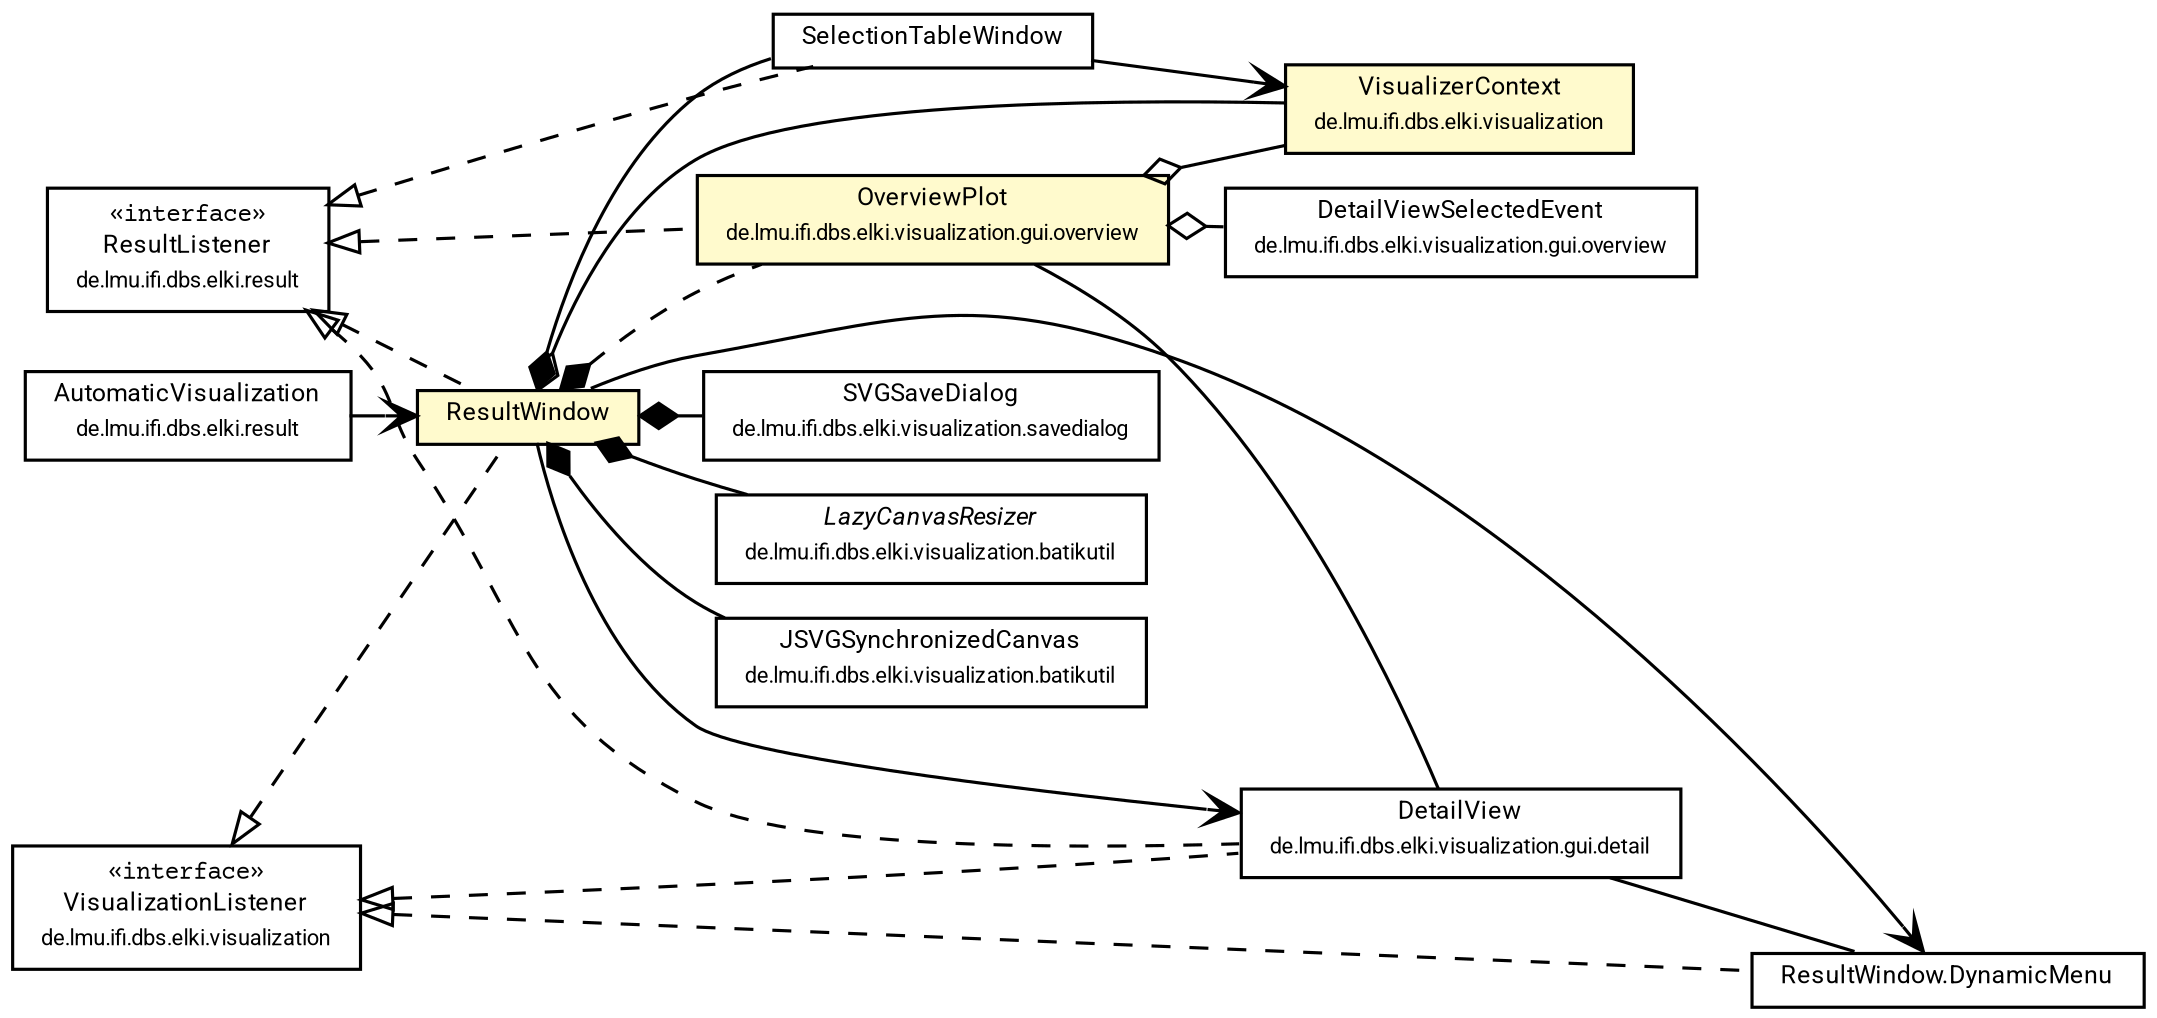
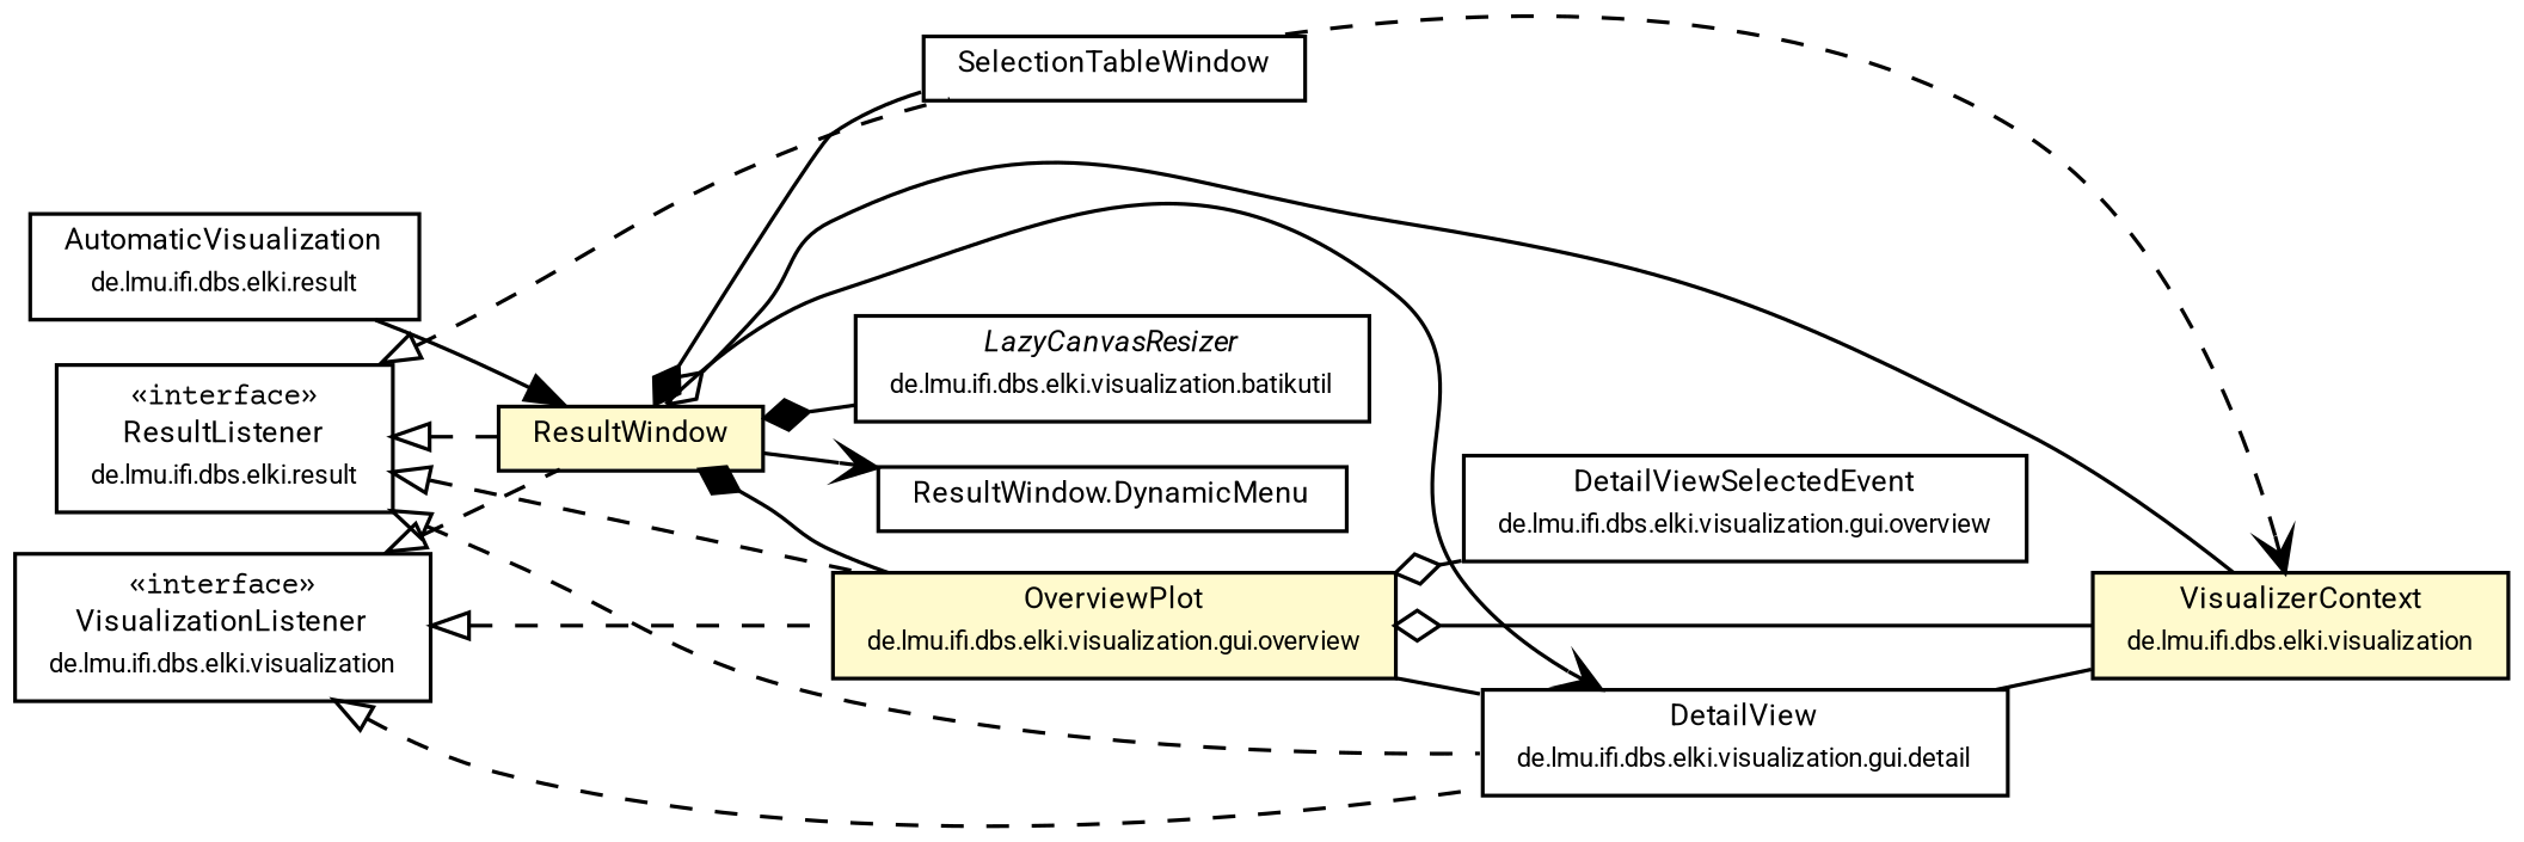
  digraph {
    fontname="Courier Prime"
    nodesep=0.15
    rankdir=LR
    ranksep=0.25
    node [fontcolor=black fontname="Courier Prime" fontsize=8 margin=0 shape=plaintext]
    edge [arrowhead=none color=black fontname="Courier Prime" fontsize=7 labelfontname=Roboto labelfontsize=7 weight=9 arrowtail=empty dir=back]
    n1 [height=0 label=<<table title="de.lmu.ifi.dbs.elki.result.AutomaticVisualization" border="0" cellborder="1" cellspacing="0" cellpadding="2" href="../../result/AutomaticVisualization.html" target="_parent"> 		<tr><td><table border="0" cellspacing="0" cellpadding="1"> 		<tr><td align="center" balign="center"> <font face="Roboto">AutomaticVisualization</font> </td></tr> 		<tr><td align="center" balign="center"> <font face="Roboto" point-size="7.0">de.lmu.ifi.dbs.elki.result</font> </td></tr> 		</table></td></tr> 		</table>> width=0]
    n2 [height=0 label=<<table title="de.lmu.ifi.dbs.elki.visualization.gui.ResultWindow" border="0" cellborder="1" cellspacing="0" cellpadding="2" bgcolor="lemonChiffon" href="ResultWindow.html" target="_parent"> 		<tr><td><table border="0" cellspacing="0" cellpadding="1"> 		<tr><td align="center" balign="center"> <font face="Roboto">ResultWindow</font> </td></tr> 		</table></td></tr> 		</table>> width=0]
    n3 [height=0 label=<<table title="de.lmu.ifi.dbs.elki.visualization.gui.overview.OverviewPlot" border="0" cellborder="1" cellspacing="0" cellpadding="2" bgcolor="LemonChiffon" href="overview/OverviewPlot.html" target="_parent"> 		<tr><td><table border="0" cellspacing="0" cellpadding="1"> 		<tr><td align="center" balign="center"> <font face="Roboto">OverviewPlot</font> </td></tr> 		<tr><td align="center" balign="center"> <font face="Roboto" point-size="7.0">de.lmu.ifi.dbs.elki.visualization.gui.overview</font> </td></tr> 		</table></td></tr> 		</table>> width=0]
    n4 [height=0 label=<<table title="de.lmu.ifi.dbs.elki.visualization.gui.detail.DetailView" border="0" cellborder="1" cellspacing="0" cellpadding="2" href="detail/DetailView.html" target="_parent"> 		<tr><td><table border="0" cellspacing="0" cellpadding="1"> 		<tr><td align="center" balign="center"> <font face="Roboto">DetailView</font> </td></tr> 		<tr><td align="center" balign="center"> <font face="Roboto" point-size="7.0">de.lmu.ifi.dbs.elki.visualization.gui.detail</font> </td></tr> 		</table></td></tr> 		</table>> width=0]
    n5 [height=0 label=<<table title="de.lmu.ifi.dbs.elki.visualization.VisualizerContext" border="0" cellborder="1" cellspacing="0" cellpadding="2" bgcolor="LemonChiffon" href="../VisualizerContext.html" target="_parent"> 		<tr><td><table border="0" cellspacing="0" cellpadding="1"> 		<tr><td align="center" balign="center"> <font face="Roboto">VisualizerContext</font> </td></tr> 		<tr><td align="center" balign="center"> <font face="Roboto" point-size="7.0">de.lmu.ifi.dbs.elki.visualization</font> </td></tr> 		</table></td></tr> 		</table>> width=0]
-   n6 [height=0 label=<<table title="de.lmu.ifi.dbs.elki.visualization.savedialog.SVGSaveDialog" border="0" cellborder="1" cellspacing="0" cellpadding="2" href="../savedialog/SVGSaveDialog.html" target="_parent"> 		<tr><td><table border="0" cellspacing="0" cellpadding="1"> 		<tr><td align="center" balign="center"> <font face="Roboto">SVGSaveDialog</font> </td></tr> 		<tr><td align="center" balign="center"> <font face="Roboto" point-size="7.0">de.lmu.ifi.dbs.elki.visualization.savedialog</font> </td></tr> 		</table></td></tr> 		</table>> width=0]
    n7 [height=0 label=<<table title="de.lmu.ifi.dbs.elki.visualization.batikutil.LazyCanvasResizer" border="0" cellborder="1" cellspacing="0" cellpadding="2" href="../batikutil/LazyCanvasResizer.html" target="_parent"> 		<tr><td><table border="0" cellspacing="0" cellpadding="1"> 		<tr><td align="center" balign="center"> <font face="Roboto"><i>LazyCanvasResizer</i></font> </td></tr> 		<tr><td align="center" balign="center"> <font face="Roboto" point-size="7.0">de.lmu.ifi.dbs.elki.visualization.batikutil</font> </td></tr> 		</table></td></tr> 		</table>> width=0]
-   n8 [height=0 label=<<table title="de.lmu.ifi.dbs.elki.visualization.batikutil.JSVGSynchronizedCanvas" border="0" cellborder="1" cellspacing="0" cellpadding="2" href="../batikutil/JSVGSynchronizedCanvas.html" target="_parent"> 		<tr><td><table border="0" cellspacing="0" cellpadding="1"> 		<tr><td align="center" balign="center"> <font face="Roboto">JSVGSynchronizedCanvas</font> </td></tr> 		<tr><td align="center" balign="center"> <font face="Roboto" point-size="7.0">de.lmu.ifi.dbs.elki.visualization.batikutil</font> </td></tr> 		</table></td></tr> 		</table>> width=0]
    n9 [height=0 label=<<table title="de.lmu.ifi.dbs.elki.visualization.gui.SelectionTableWindow" border="0" cellborder="1" cellspacing="0" cellpadding="2" href="SelectionTableWindow.html" target="_parent"> 		<tr><td><table border="0" cellspacing="0" cellpadding="1"> 		<tr><td align="center" balign="center"> <font face="Roboto">SelectionTableWindow</font> </td></tr> 		</table></td></tr> 		</table>> width=0]
    n10 [height=0 label=<<table title="de.lmu.ifi.dbs.elki.visualization.gui.ResultWindow.DynamicMenu" border="0" cellborder="1" cellspacing="0" cellpadding="2" href="ResultWindow.DynamicMenu.html" target="_parent"> 		<tr><td><table border="0" cellspacing="0" cellpadding="1"> 		<tr><td align="center" balign="center"> <font face="Roboto">ResultWindow.DynamicMenu</font> </td></tr> 		</table></td></tr> 		</table>> width=0]
    n11 [height=0 label=<<table title="de.lmu.ifi.dbs.elki.visualization.VisualizationListener" border="0" cellborder="1" cellspacing="0" cellpadding="2" href="../VisualizationListener.html" target="_parent"> 		<tr><td><table border="0" cellspacing="0" cellpadding="1"> 		<tr><td align="center" balign="center"> &#171;interface&#187; </td></tr> 		<tr><td align="center" balign="center"> <font face="Roboto">VisualizationListener</font> </td></tr> 		<tr><td align="center" balign="center"> <font face="Roboto" point-size="7.0">de.lmu.ifi.dbs.elki.visualization</font> </td></tr> 		</table></td></tr> 		</table>> width=0]
    n12 [height=0 label=<<table title="de.lmu.ifi.dbs.elki.visualization.gui.overview.DetailViewSelectedEvent" border="0" cellborder="1" cellspacing="0" cellpadding="2" href="overview/DetailViewSelectedEvent.html" target="_parent"> 		<tr><td><table border="0" cellspacing="0" cellpadding="1"> 		<tr><td align="center" balign="center"> <font face="Roboto">DetailViewSelectedEvent</font> </td></tr> 		<tr><td align="center" balign="center"> <font face="Roboto" point-size="7.0">de.lmu.ifi.dbs.elki.visualization.gui.overview</font> </td></tr> 		</table></td></tr> 		</table>> width=0]
    n13 [height=0 label=<<table title="de.lmu.ifi.dbs.elki.result.ResultListener" border="0" cellborder="1" cellspacing="0" cellpadding="2" href="../../result/ResultListener.html" target="_parent"> 		<tr><td><table border="0" cellspacing="0" cellpadding="1"> 		<tr><td align="center" balign="center"> &#171;interface&#187; </td></tr> 		<tr><td align="center" balign="center"> <font face="Roboto">ResultListener</font> </td></tr> 		<tr><td align="center" balign="center"> <font face="Roboto" point-size="7.0">de.lmu.ifi.dbs.elki.result</font> </td></tr> 		</table></td></tr> 		</table>> width=0]
-   n1 -> n2 [arrowhead=open weight=1 arrowtail="" dir=""]
-   n2 -> n3 [arrowtail=diamond weight=6 style=dashed]
+   n1 -> n2 [arrowhead=normal weight=1 arrowtail="" dir=""]
+   n2 -> n3 [arrowtail=diamond weight=6]
    n2 -> n4 [arrowhead=open weight=1 arrowtail="" dir=""]
    n2 -> n5 [arrowtail=ediamond weight=4]
-   n2 -> n6 [arrowtail=diamond weight=6]
    n2 -> n7 [arrowtail=diamond weight=6]
-   n2 -> n8 [arrowtail=diamond weight=6]
    n2 -> n9 [arrowtail=diamond weight=6]
    n2 -> n10 [arrowhead=open weight=1 arrowtail="" dir=""]
    n3 -> n4 [weight=2 arrowtail="" dir=""]
    n3 -> n5 [arrowtail=ediamond weight=4]
    n3 -> n12 [arrowtail=ediamond weight=4]
-   n4 -> n10 [weight=2 arrowtail="" dir=""]
-   n9 -> n5 [arrowhead=open weight=1 arrowtail="" dir=""]
+   n4 -> n5 [weight=2 arrowtail="" dir=""]
+   n9 -> n5 [arrowhead=open weight=1 style=dashed arrowtail="" dir=""]
    n11 -> n2 [style=dashed arrowhead=""]
-   n11 -> n10 [style=dashed arrowhead=""]
+   n11 -> n3 [style=dashed arrowhead=""]
    n11 -> n4 [style=dashed arrowhead=""]
    n13 -> n2 [style=dashed arrowhead=""]
    n13 -> n3 [style=dashed arrowhead=""]
    n13 -> n4 [style=dashed arrowhead=""]
    n13 -> n9 [style=dashed arrowhead=""]
  }
